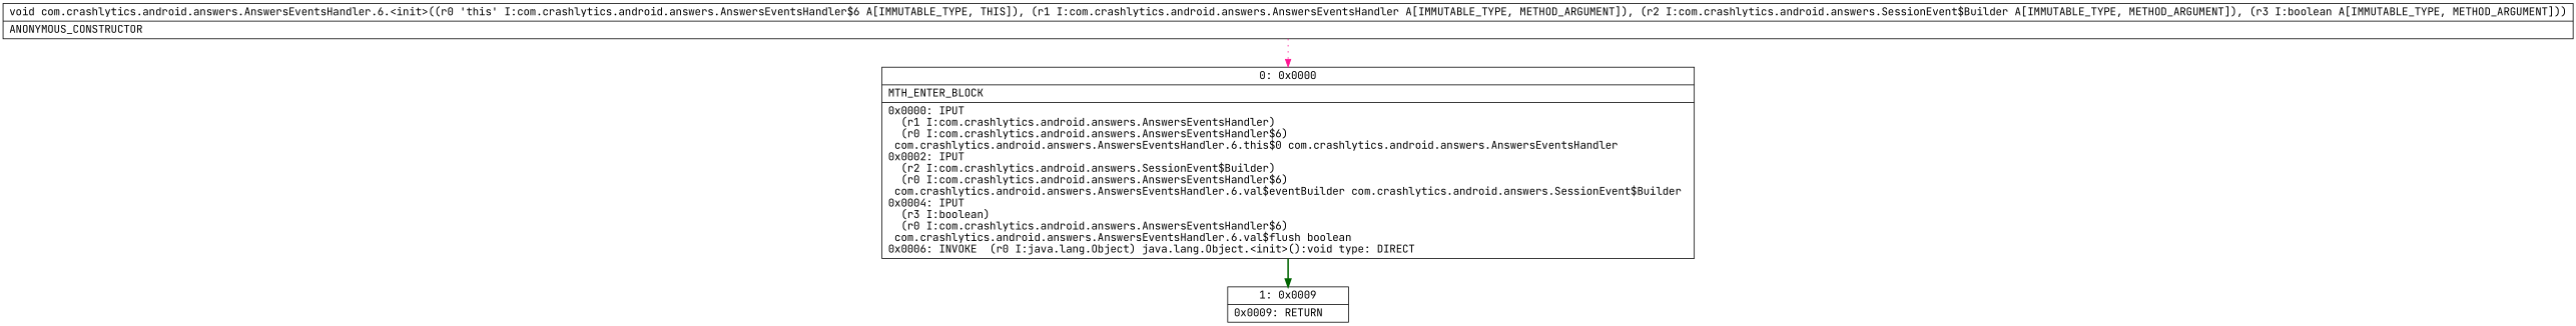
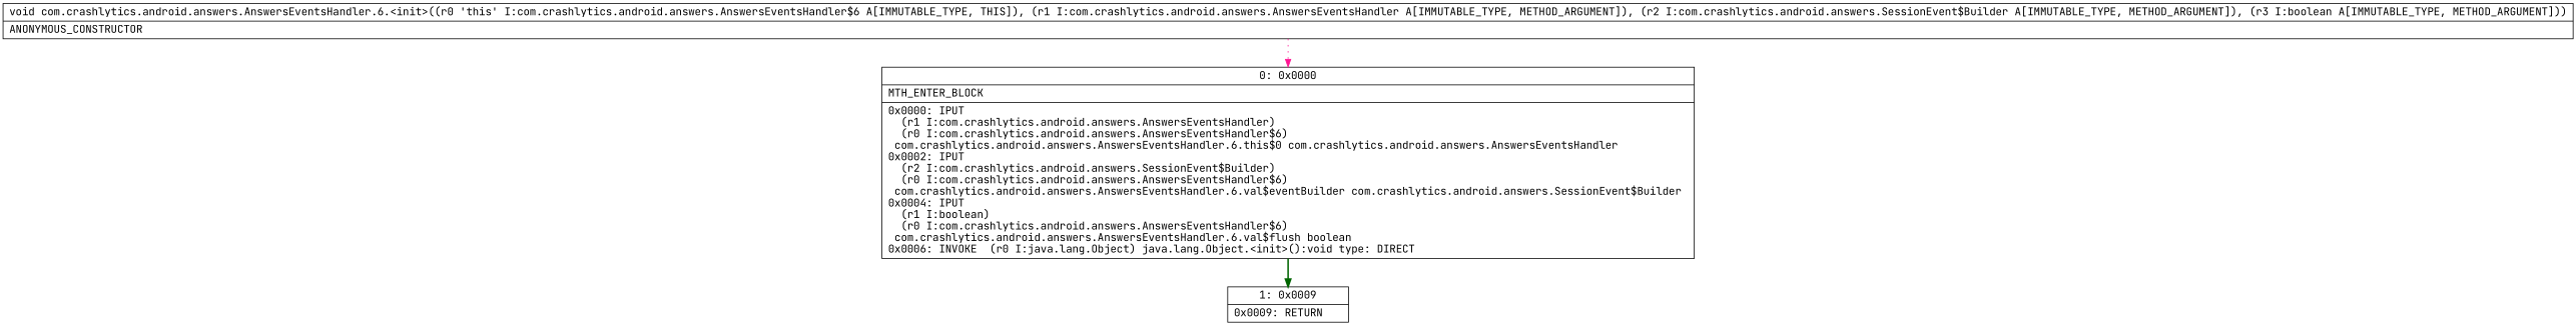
  digraph {
    fontname="JetBrains Mono"
    node [shape=record fontname="JetBrains Mono"]
    edge [arrowhead=normal fontname="JetBrains Mono"]
-   n1 [label="{0\:\ 0x0000|MTH_ENTER_BLOCK\l|0x0000: IPUT  \l  (r1 I:com.crashlytics.android.answers.AnswersEventsHandler)\l  (r0 I:com.crashlytics.android.answers.AnswersEventsHandler$6)\l com.crashlytics.android.answers.AnswersEventsHandler.6.this$0 com.crashlytics.android.answers.AnswersEventsHandler \l0x0002: IPUT  \l  (r2 I:com.crashlytics.android.answers.SessionEvent$Builder)\l  (r0 I:com.crashlytics.android.answers.AnswersEventsHandler$6)\l com.crashlytics.android.answers.AnswersEventsHandler.6.val$eventBuilder com.crashlytics.android.answers.SessionEvent$Builder \l0x0004: IPUT  \l  (r3 I:boolean)\l  (r0 I:com.crashlytics.android.answers.AnswersEventsHandler$6)\l com.crashlytics.android.answers.AnswersEventsHandler.6.val$flush boolean \l0x0006: INVOKE  (r0 I:java.lang.Object) java.lang.Object.\<init\>():void type: DIRECT \l}"]
+   n1 [label="{0\:\ 0x0000|MTH_ENTER_BLOCK\l|0x0000: IPUT  \l  (r1 I:com.crashlytics.android.answers.AnswersEventsHandler)\l  (r0 I:com.crashlytics.android.answers.AnswersEventsHandler$6)\l com.crashlytics.android.answers.AnswersEventsHandler.6.this$0 com.crashlytics.android.answers.AnswersEventsHandler \l0x0002: IPUT  \l  (r2 I:com.crashlytics.android.answers.SessionEvent$Builder)\l  (r0 I:com.crashlytics.android.answers.AnswersEventsHandler$6)\l com.crashlytics.android.answers.AnswersEventsHandler.6.val$eventBuilder com.crashlytics.android.answers.SessionEvent$Builder \l0x0004: IPUT  \l  (r1 I:boolean)\l  (r0 I:com.crashlytics.android.answers.AnswersEventsHandler$6)\l com.crashlytics.android.answers.AnswersEventsHandler.6.val$flush boolean \l0x0006: INVOKE  (r0 I:java.lang.Object) java.lang.Object.\<init\>():void type: DIRECT \l}"]
    n2 [label="{1\:\ 0x0009|0x0009: RETURN   \l}"]
    n3 [label="{void com.crashlytics.android.answers.AnswersEventsHandler.6.\<init\>((r0 'this' I:com.crashlytics.android.answers.AnswersEventsHandler$6 A[IMMUTABLE_TYPE, THIS]), (r1 I:com.crashlytics.android.answers.AnswersEventsHandler A[IMMUTABLE_TYPE, METHOD_ARGUMENT]), (r2 I:com.crashlytics.android.answers.SessionEvent$Builder A[IMMUTABLE_TYPE, METHOD_ARGUMENT]), (r3 I:boolean A[IMMUTABLE_TYPE, METHOD_ARGUMENT]))  | ANONYMOUS_CONSTRUCTOR\l}"]
    n1 -> n2 [color=darkgreen style=bold]
    n3 -> n1 [color=deeppink style=dotted]
  }
